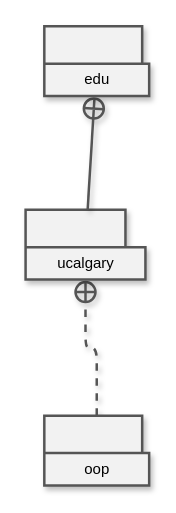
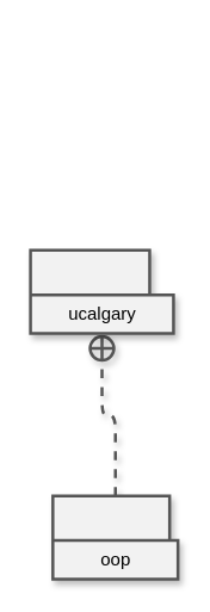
  <mxCell id="0" />
  <mxCell id="1" parent="0" />
  <mxCell id="2" parent="1" value="" style="endArrow=circlePlus;startArrow=none;endFill=0;startFill=0;html=1;strokeColor=#555555;strokeWidth=2;shadow=1;fillColor=#F2F2F2;swimlaneFillColor=#F2F2F2;dashed=1;" edge="1" source="4" target="3"><mxGeometry x="138" y="9" width="27" height="129" as="geometry"><mxPoint x="77" y="332" as="sourcePoint" /><mxPoint x="68" y="223" as="targetPoint" /><Array as="points"><mxPoint x="77" y="277.5" /><mxPoint x="68" y="277.5" /></Array></mxGeometry></mxCell>
  <mxCell id="3" parent="1" value="ucalgary" style="shape=folder;tabWidth=80;tabHeight=30;tabPosition=left;boundedLbl=1;html=1;strokeColor=#555555;strokeWidth=2;shadow=1;fillColor=#F2F2F2;swimlaneFillColor=#F2F2F2;" vertex="1"><mxGeometry x="20" y="167" width="96" height="56" as="geometry" /></mxCell>
  <mxCell id="4" parent="1" value="oop" style="shape=folder;tabWidth=80;tabHeight=30;tabPosition=left;boundedLbl=1;html=1;strokeColor=#555555;strokeWidth=2;shadow=1;fillColor=#F2F2F2;swimlaneFillColor=#F2F2F2;" vertex="1"><mxGeometry x="35" y="332" width="84" height="56" as="geometry" /></mxCell>
- <mxCell id="5" parent="1" value="" style="endArrow=circlePlus;startArrow=none;endFill=0;startFill=0;html=1;strokeColor=#555555;strokeWidth=2;shadow=1;fillColor=#F2F2F2;swimlaneFillColor=#F2F2F2;" edge="1" source="3" target="6"><mxGeometry x="20" y="46" width="74" height="111" as="geometry"><mxPoint x="77" y="167" as="sourcePoint" /><mxPoint x="77" y="76" as="targetPoint" /></mxGeometry></mxCell>
- <mxCell id="6" parent="1" value="edu" style="shape=folder;tabWidth=80;tabHeight=30;tabPosition=left;boundedLbl=1;html=1;strokeColor=#555555;strokeWidth=2;shadow=1;fillColor=#F2F2F2;swimlaneFillColor=#F2F2F2;" vertex="1"><mxGeometry x="35" y="20" width="84" height="56" as="geometry" /></mxCell>
